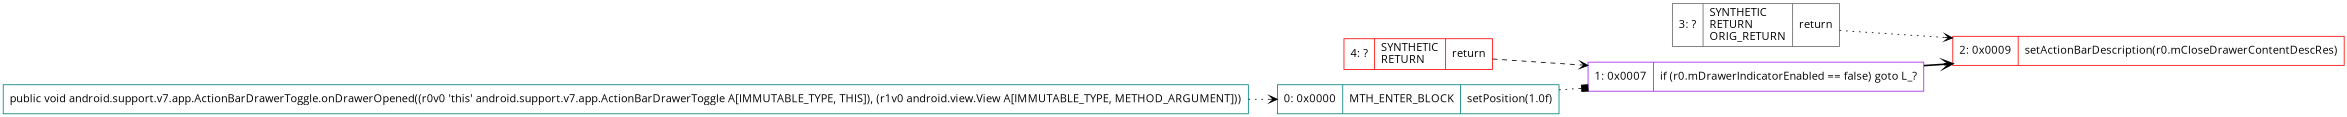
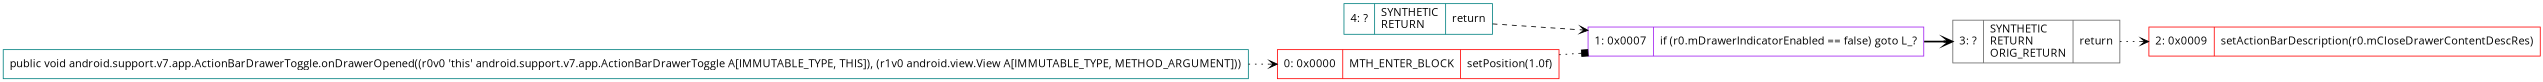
  digraph {
    fontname="Open Sans"
    rankdir=LR
    node [color=teal fontname="Open Sans" shape=record]
    edge [arrowhead=vee fontname="Open Sans" style=dotted]
-   n1 [label="{0\:\ 0x0000|MTH_ENTER_BLOCK\l|setPosition(1.0f)\l}"]
+   n1 [color=red label="{0\:\ 0x0000|MTH_ENTER_BLOCK\l|setPosition(1.0f)\l}"]
    n2 [color=purple label="{1\:\ 0x0007|if (r0.mDrawerIndicatorEnabled == false) goto L_?\l}"]
    n3 [color=red label="{2\:\ 0x0009|setActionBarDescription(r0.mCloseDrawerContentDescRes)\l}"]
-   n4 [color=red label="{4\:\ ?|SYNTHETIC\lRETURN\l|return\l}"]
+   n4 [label="{4\:\ ?|SYNTHETIC\lRETURN\l|return\l}"]
    n5 [color=gray40 label="{3\:\ ?|SYNTHETIC\lRETURN\lORIG_RETURN\l|return\l}"]
    n6 [label="{public void android.support.v7.app.ActionBarDrawerToggle.onDrawerOpened((r0v0 'this' android.support.v7.app.ActionBarDrawerToggle A[IMMUTABLE_TYPE, THIS]), (r1v0 android.view.View A[IMMUTABLE_TYPE, METHOD_ARGUMENT])) }"]
    n1 -> n2 [arrowhead=box]
-   n2 -> n3 [style=bold]
+   n2 -> n5 [style=bold]
    n4 -> n2 [style=dashed]
    n5 -> n3
    n6 -> n1
  }
